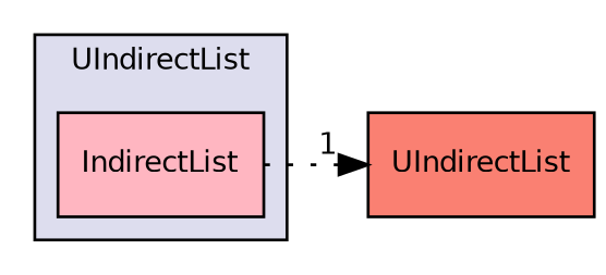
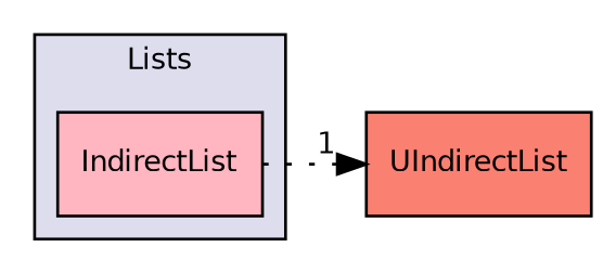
  digraph {
    compound=true
    rankdir=LR
    node [fontname=Helvetica fontsize=10 shape=box style=filled]
    n1 [fillcolor=lightpink label=IndirectList pencolor=black]
    n2 [label=UIndirectList fillcolor=salmon]
    subgraph cluster_1 {
      bgcolor="#ddddee"
      fontname=Helvetica
      fontsize=10
-     label=UIndirectList
+     label=Lists
      pencolor=black
      n1
    }
    n1 -> n2 [headlabel=1 labeldistance=1.5 labelfontname=Helvetica labelfontsize=10 style=dotted]
  }
